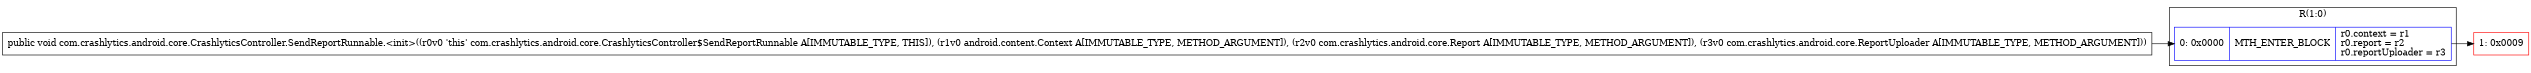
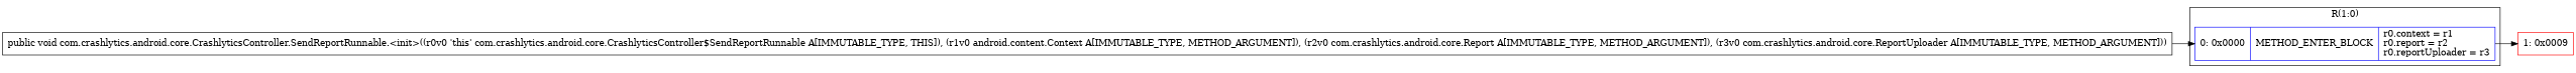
  digraph {
    rankdir=LR
    node [shape=record]
-   n1 [color=blue label="{0\:\ 0x0000|MTH_ENTER_BLOCK\l|r0.context = r1\lr0.report = r2\lr0.reportUploader = r3\l}"]
+   n1 [color=blue label="{0\:\ 0x0000|METHOD_ENTER_BLOCK\l|r0.context = r1\lr0.report = r2\lr0.reportUploader = r3\l}"]
    n2 [color=red label="{1\:\ 0x0009}"]
    n3 [label="{public void com.crashlytics.android.core.CrashlyticsController.SendReportRunnable.\<init\>((r0v0 'this' com.crashlytics.android.core.CrashlyticsController$SendReportRunnable A[IMMUTABLE_TYPE, THIS]), (r1v0 android.content.Context A[IMMUTABLE_TYPE, METHOD_ARGUMENT]), (r2v0 com.crashlytics.android.core.Report A[IMMUTABLE_TYPE, METHOD_ARGUMENT]), (r3v0 com.crashlytics.android.core.ReportUploader A[IMMUTABLE_TYPE, METHOD_ARGUMENT])) }"]
    subgraph cluster_1 {
      label="R(1:0)"
      n1
    }
    n1 -> n2
    n3 -> n1
  }
